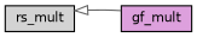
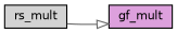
  digraph {
    rankdir=LR
    node [color=black fontname=Helvetica fontsize=10 shape=record style=filled]
    n1 [fillcolor=lightgrey fontcolor=black height=0.2 label=rs_mult width=0.4]
    n2 [fillcolor=plum height=0.2 label=gf_mult width=0.4]
-   n2 -> n1 [color=gray40 fontname=Helvetica fontsize=10 labelfontname=Helvetica labelfontsize=10 style=solid arrowhead=onormal]
+   n1 -> n2 [color=gray40 fontname=Helvetica fontsize=10 labelfontname=Helvetica labelfontsize=10 style=solid arrowhead=onormal]
  }
